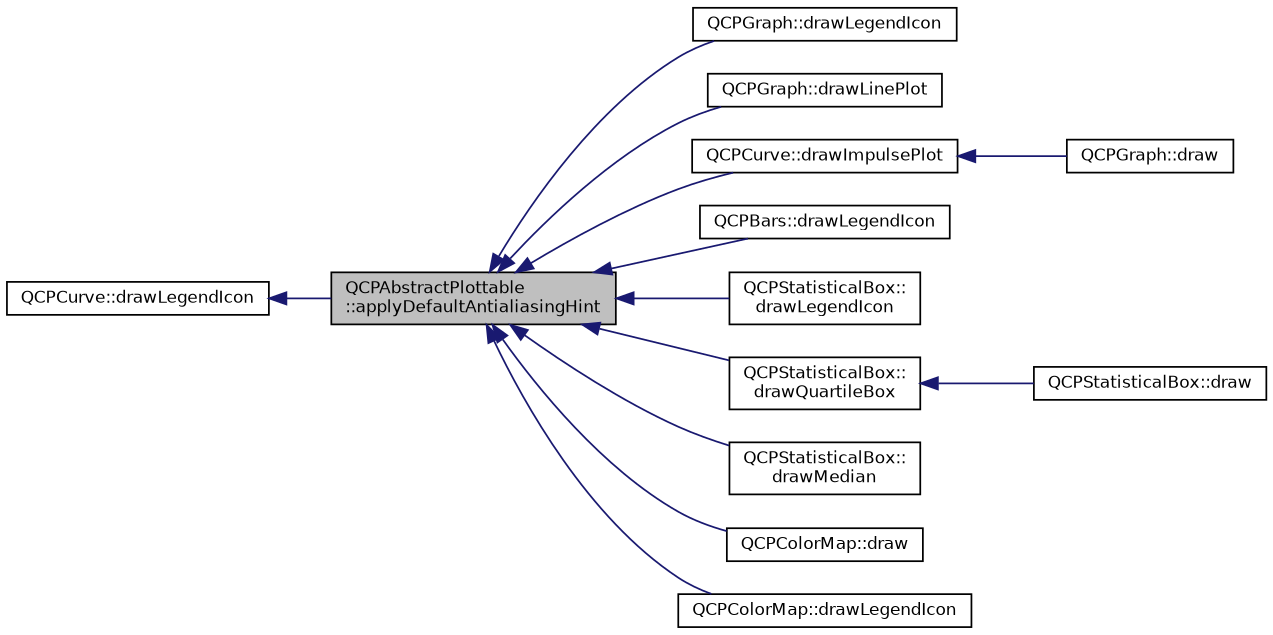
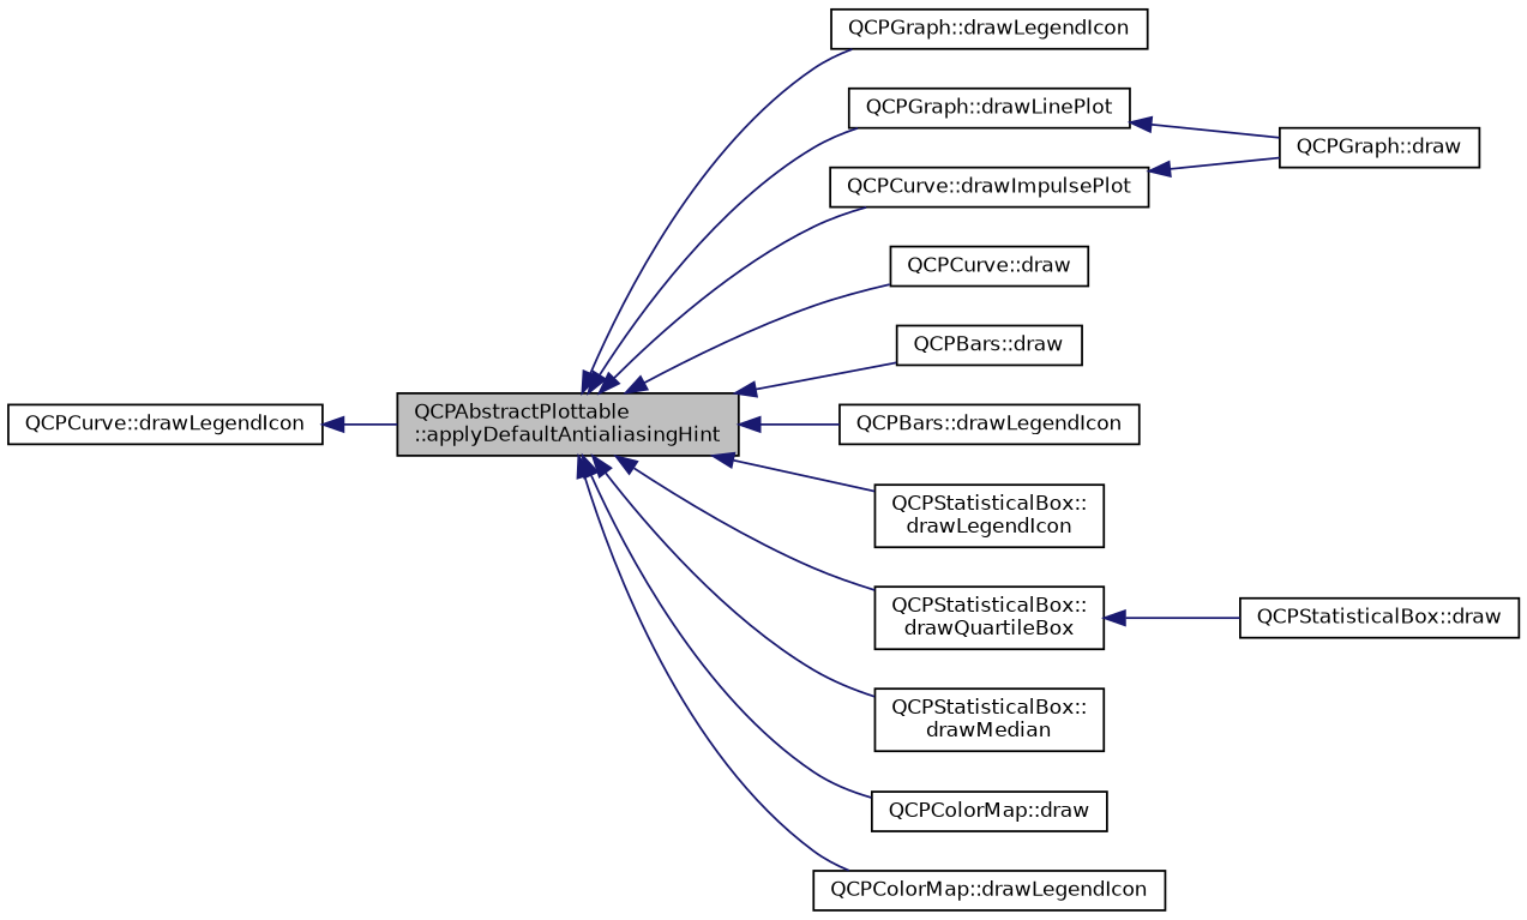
  digraph {
    rankdir=LR
    node [color=black fillcolor=white fontname=Helvetica fontsize=10 shape=record style=filled]
    edge [color=midnightblue dir=back fontname=Helvetica fontsize=10 labelfontname=Helvetica labelfontsize=10 style=solid]
    n1 [fillcolor=grey75 fontcolor=black height=0.2 label="QCPAbstractPlottable\l::applyDefaultAntialiasingHint" width=0.4]
    n2 [height=0.2 label="QCPGraph::drawLegendIcon" width=0.4]
    n3 [height=0.2 label="QCPGraph::drawLinePlot" width=0.4]
    n4 [height=0.2 label="QCPCurve::drawImpulsePlot" width=0.4]
+   n5 [height=0.2 label="QCPCurve::draw" width=0.4]
+   n6 [height=0.2 label="QCPBars::draw" width=0.4]
    n7 [height=0.2 label="QCPBars::drawLegendIcon" width=0.4]
    n8 [height=0.2 label="QCPStatisticalBox::\ldrawLegendIcon" width=0.4]
    n9 [height=0.2 label="QCPStatisticalBox::\ldrawQuartileBox" width=0.4]
    n10 [height=0.2 label="QCPStatisticalBox::\ldrawMedian" width=0.4]
    n11 [height=0.2 label="QCPColorMap::draw" width=0.4]
    n12 [height=0.2 label="QCPColorMap::drawLegendIcon" width=0.4]
    n13 [height=0.2 label="QCPGraph::draw" width=0.4]
    n14 [height=0.2 label="QCPCurve::drawLegendIcon" width=0.4]
    n15 [height=0.2 label="QCPStatisticalBox::draw" width=0.4]
    n1 -> n2
    n1 -> n3
    n1 -> n4
+   n1 -> n5
+   n1 -> n6
    n1 -> n7
    n1 -> n8
    n1 -> n9
    n1 -> n10
    n1 -> n11
    n1 -> n12
+   n3 -> n13
    n4 -> n13
    n9 -> n15
    n14 -> n1
  }
